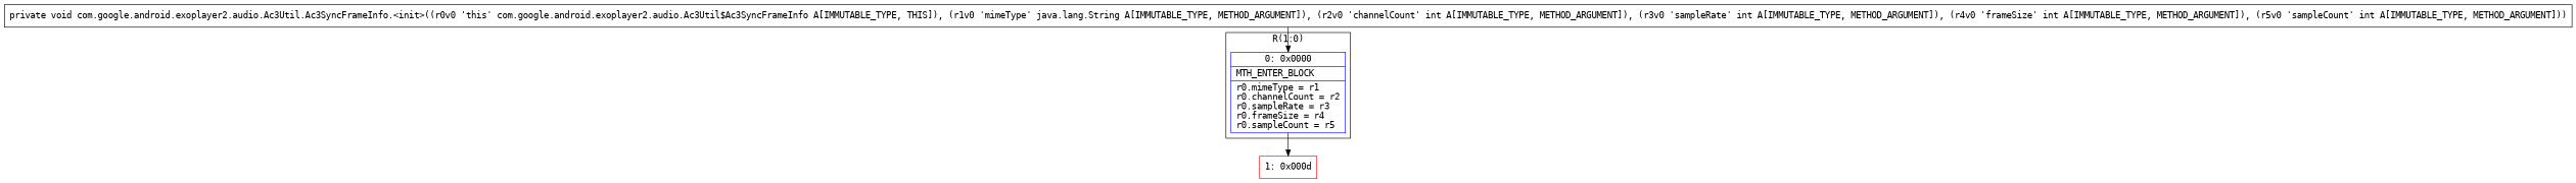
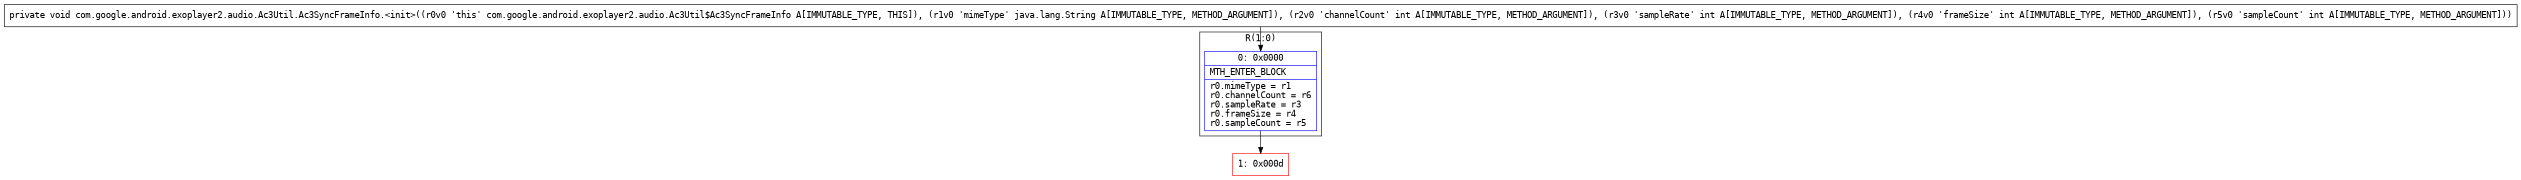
  digraph {
    fontname="DejaVu Sans Mono"
    node [shape=record fontname="DejaVu Sans Mono"]
    edge [fontname="DejaVu Sans Mono"]
-   n1 [color=blue label="{0\:\ 0x0000|MTH_ENTER_BLOCK\l|r0.mimeType = r1\lr0.channelCount = r2\lr0.sampleRate = r3\lr0.frameSize = r4\lr0.sampleCount = r5\l}"]
+   n1 [color=blue label="{0\:\ 0x0000|MTH_ENTER_BLOCK\l|r0.mimeType = r1\lr0.channelCount = r6\lr0.sampleRate = r3\lr0.frameSize = r4\lr0.sampleCount = r5\l}"]
    n2 [color=red label="{1\:\ 0x000d}"]
    n3 [label="{private void com.google.android.exoplayer2.audio.Ac3Util.Ac3SyncFrameInfo.\<init\>((r0v0 'this' com.google.android.exoplayer2.audio.Ac3Util$Ac3SyncFrameInfo A[IMMUTABLE_TYPE, THIS]), (r1v0 'mimeType' java.lang.String A[IMMUTABLE_TYPE, METHOD_ARGUMENT]), (r2v0 'channelCount' int A[IMMUTABLE_TYPE, METHOD_ARGUMENT]), (r3v0 'sampleRate' int A[IMMUTABLE_TYPE, METHOD_ARGUMENT]), (r4v0 'frameSize' int A[IMMUTABLE_TYPE, METHOD_ARGUMENT]), (r5v0 'sampleCount' int A[IMMUTABLE_TYPE, METHOD_ARGUMENT])) }"]
    subgraph cluster_1 {
      label="R(1:0)"
      n1
    }
    n1 -> n2
    n3 -> n1
  }
